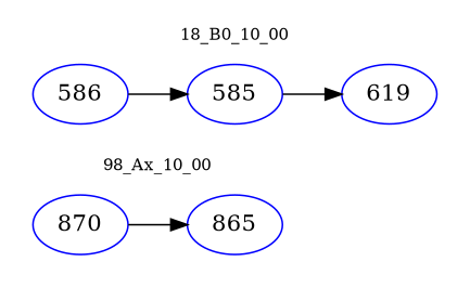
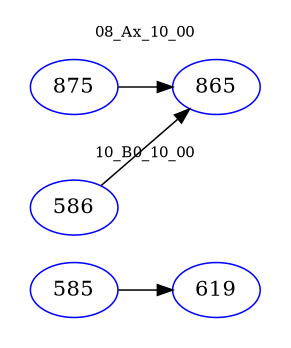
  digraph {
    rankdir=LR
    node [color=blue]
    edge [color=black]
-   n1 [label=870]
+   n1 [label=875]
    n2 [label=865]
    n3 [label=586]
    n4 [label=585]
    n5 [label=619]
    subgraph cluster_1 {
      color=white
      fontsize=10
-     label="98_Ax_10_00"
+     label="08_Ax_10_00"
      n1
      n2
    }
    subgraph cluster_2 {
      color=white
      fontsize=10
-     label="18_B0_10_00"
+     label="10_B0_10_00"
      n3
      n4
      n5
    }
    n1 -> n2
-   n3 -> n4
+   n3 -> n2
    n4 -> n5
  }
